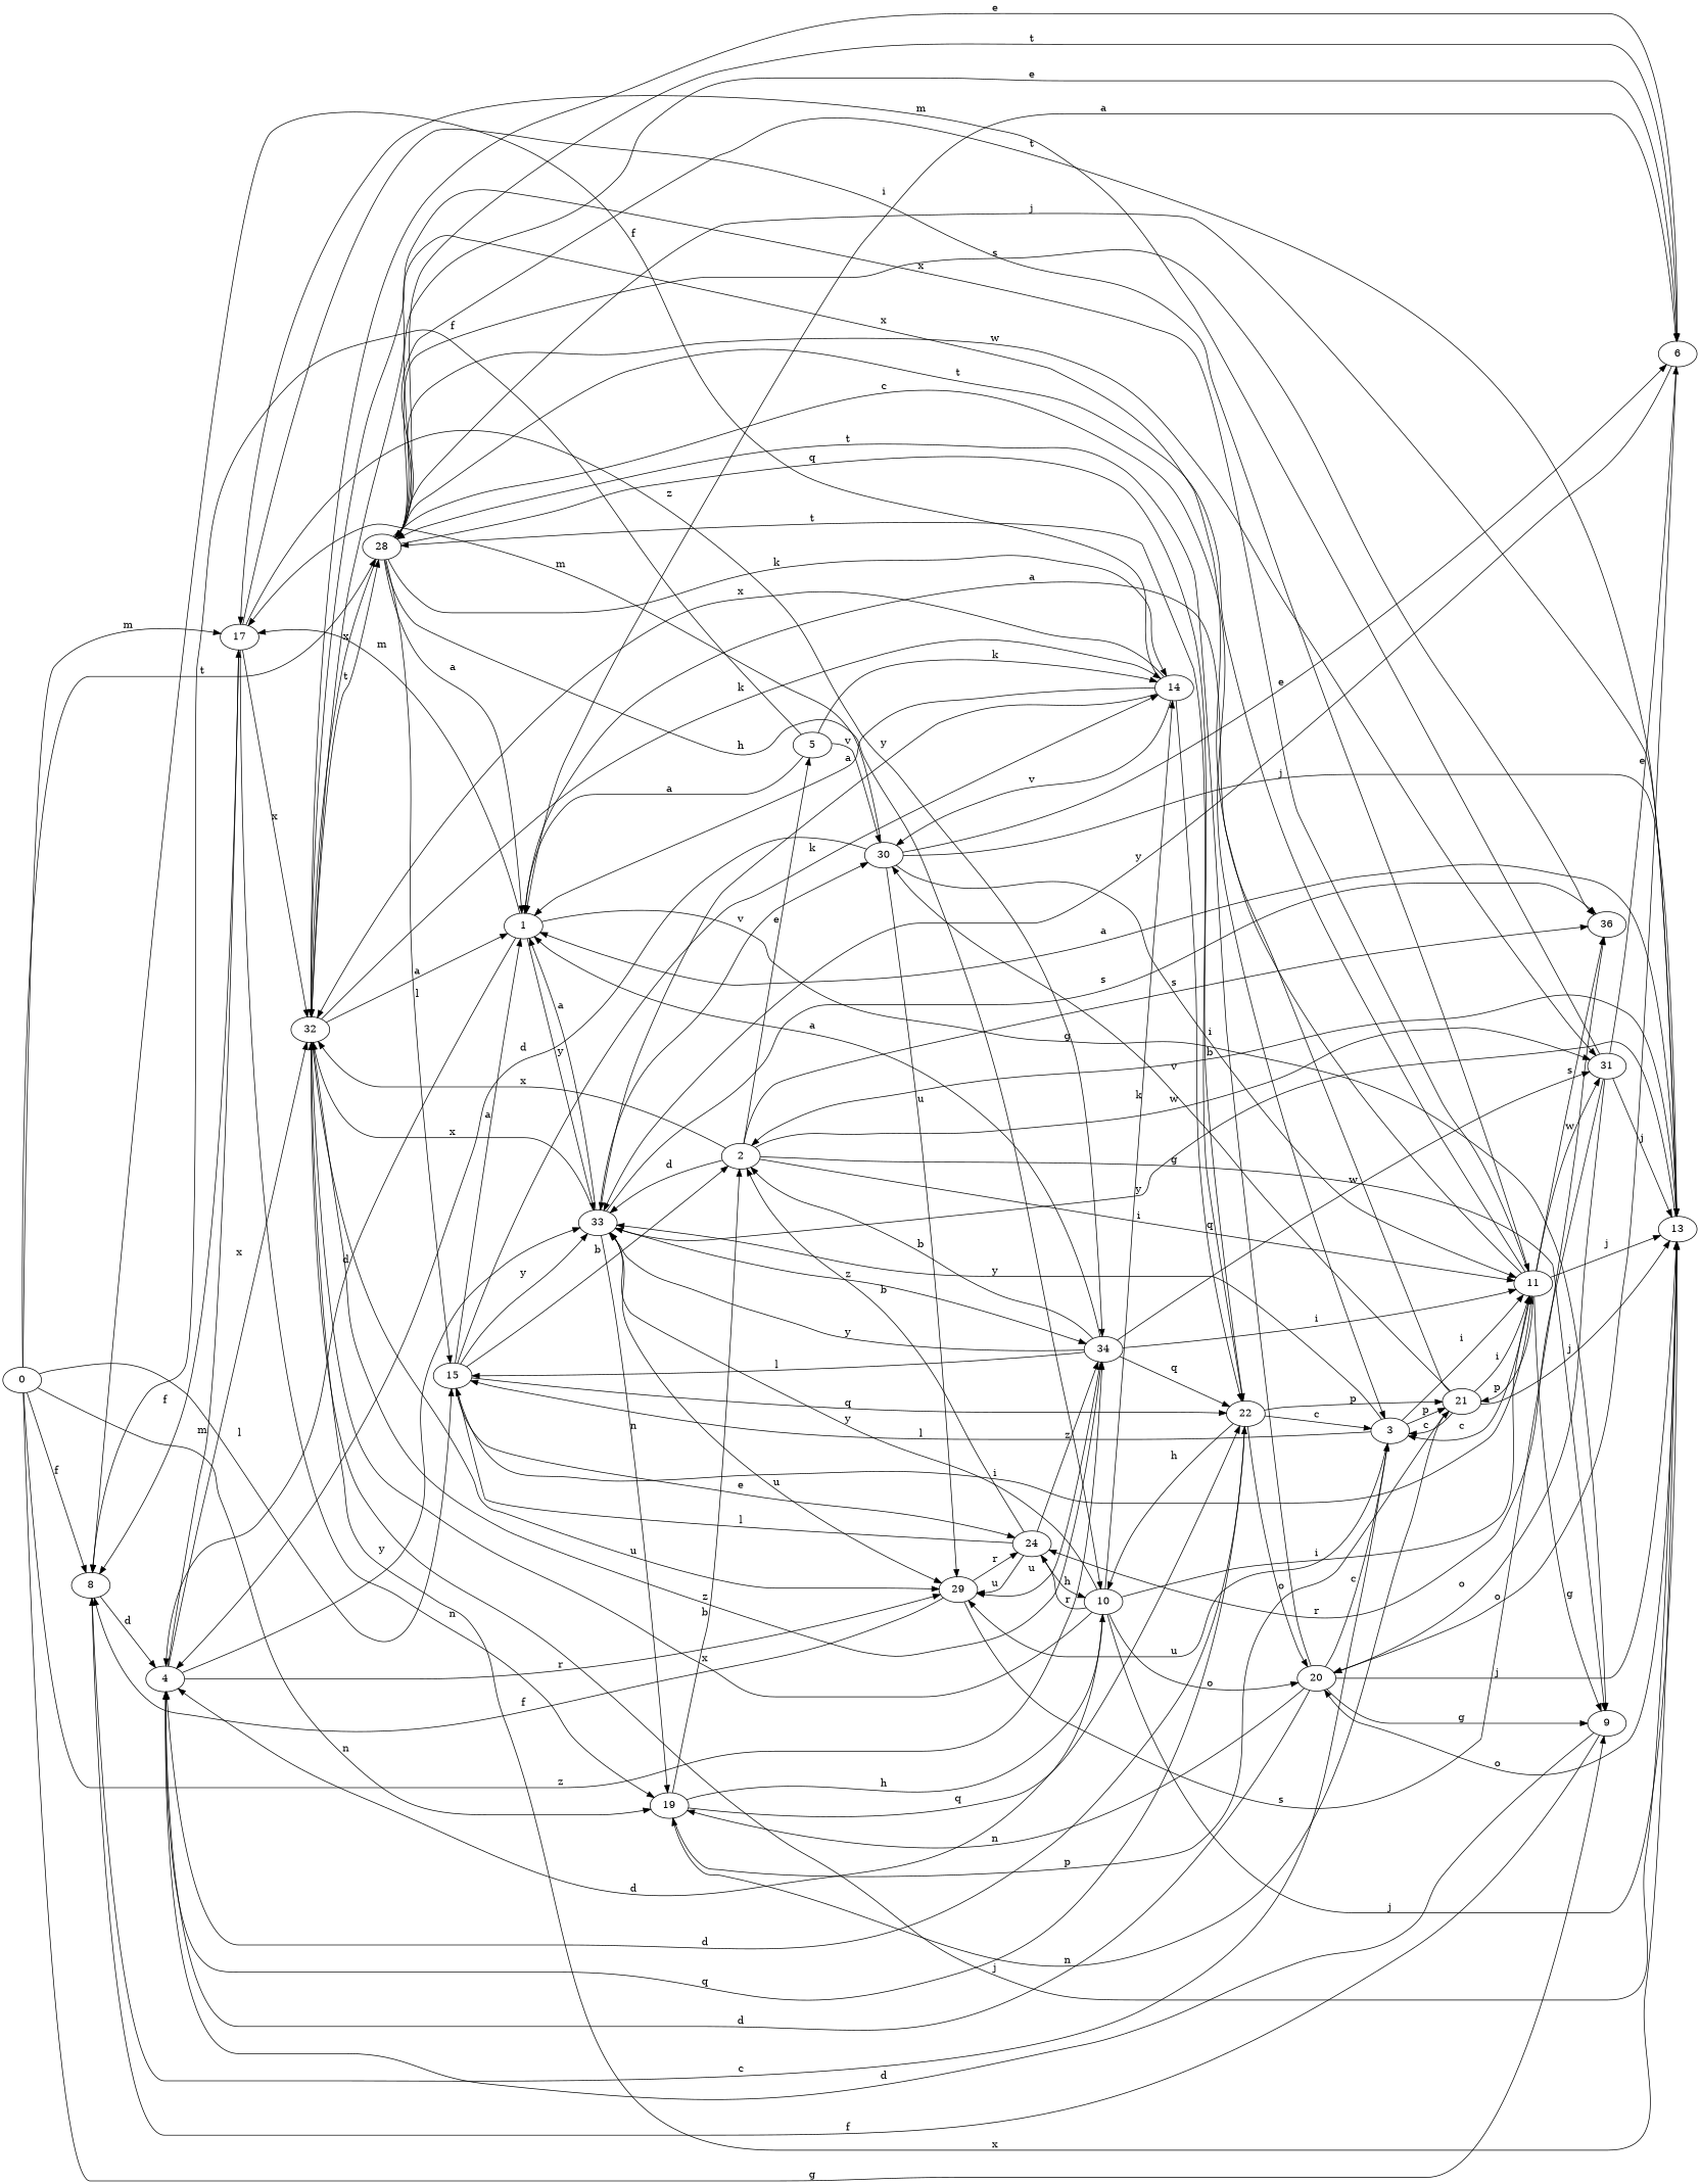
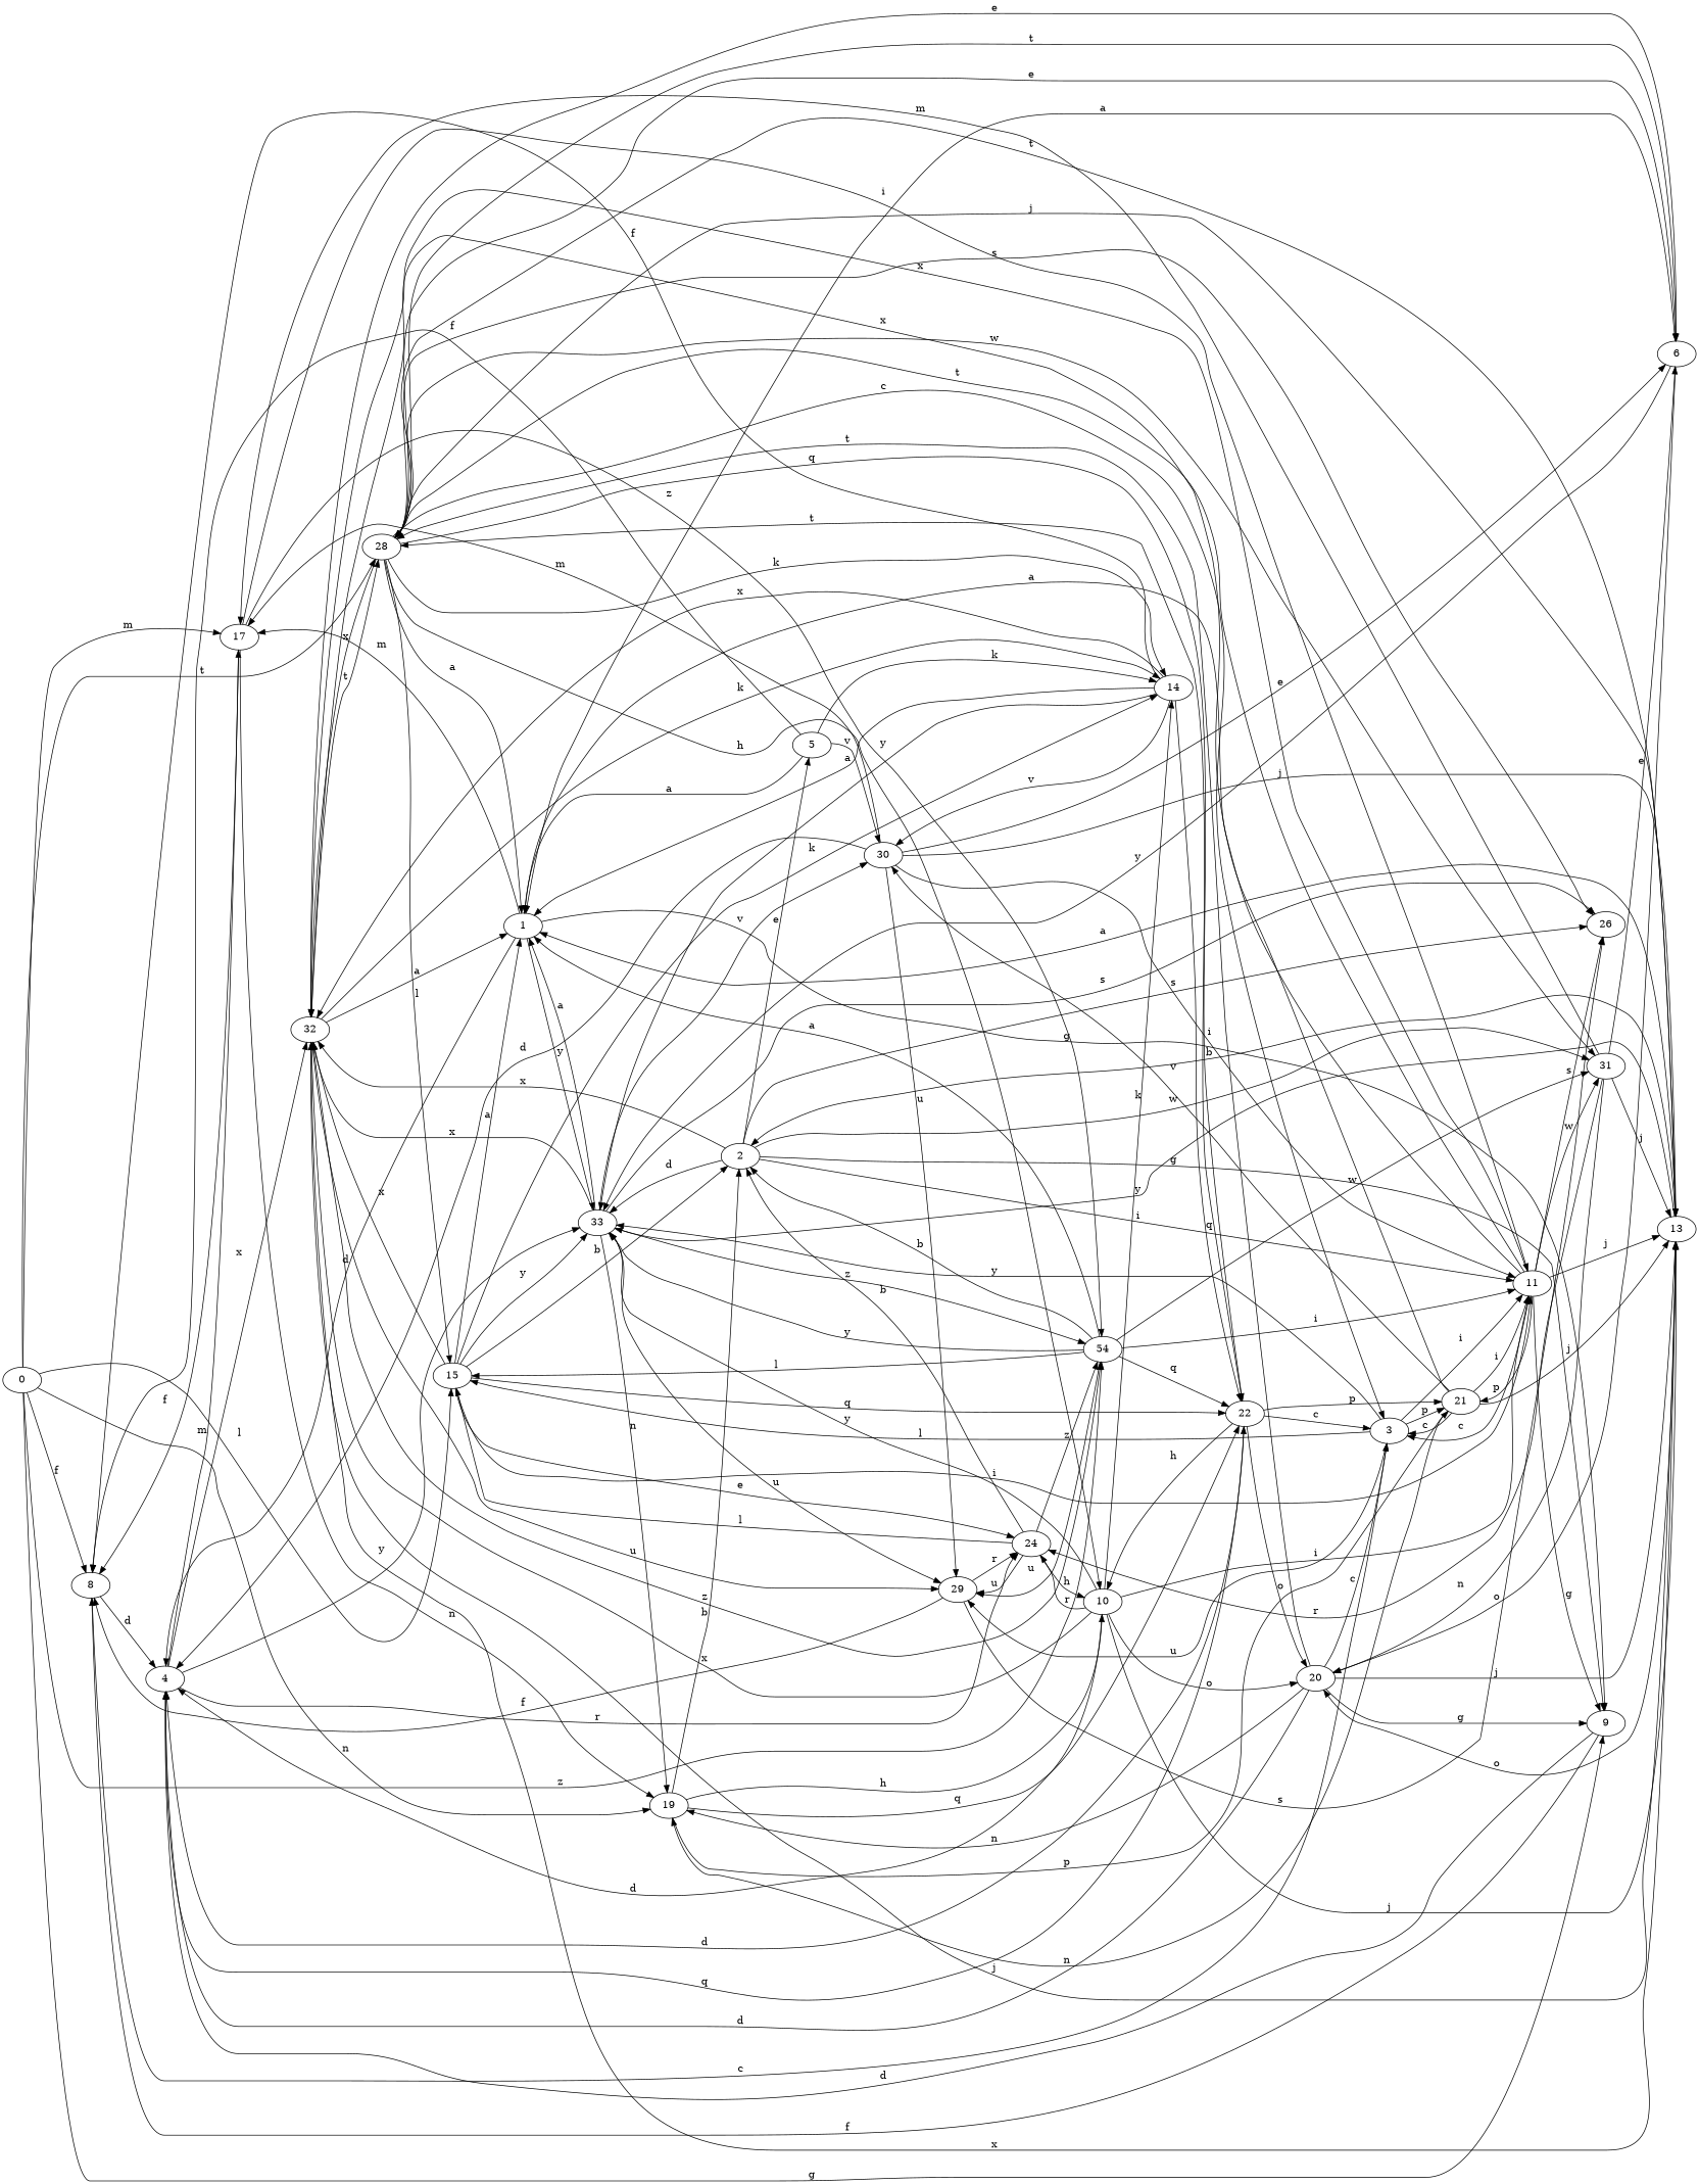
  strict digraph {
    rankdir=LR
    0
    8
    9
    15
    17
    19
    28
-   34
+   34 [label=54]
    4
    3
    1
    33
    2
    11
    32
    22
    24
    14
    21
    10
-   26 [label=36]
+   26
    31
    6
    13
    29
    30
    5
    20
    0 -> 8 [label=f]
    0 -> 9 [label=g]
    0 -> 15 [label=l]
    0 -> 17 [label=m]
    0 -> 19 [label=n]
    0 -> 28 [label=t]
    0 -> 34 [label=z]
    8 -> 4 [label=d]
    8 -> 3 [label=c]
    9 -> 8 [label=f]
    9 -> 4 [label=d]
    15 -> 1 [label=a]
    15 -> 33 [label=y]
    15 -> 2 [label=b]
    15 -> 11 [label=i]
-   17 -> 32 [label=x]
+   15 -> 32 [label=x]
    15 -> 22 [label=q]
    15 -> 24 [label=e]
    15 -> 14 [label=k]
    17 -> 8 [label=f]
    17 -> 19 [label=n]
    17 -> 34 [label=z]
    17 -> 11 [label=i]
    19 -> 2 [label=b]
    19 -> 22 [label=q]
    19 -> 21 [label=p]
    19 -> 10 [label=h]
    28 -> 15 [label=l]
    28 -> 3 [label=c]
    28 -> 1 [label=a]
    28 -> 32 [label=x]
    28 -> 22 [label=q]
    28 -> 14 [label=k]
    28 -> 10 [label=h]
    28 -> 26 [label=s]
    28 -> 31 [label=w]
    28 -> 6 [label=e]
    28 -> 13 [label=j]
    34 -> 15 [label=l]
    34 -> 1 [label=a]
    34 -> 33 [label=y]
    34 -> 2 [label=b]
    34 -> 11 [label=i]
    34 -> 22 [label=q]
    34 -> 31 [label=w]
    34 -> 29 [label=u]
    4 -> 17 [label=m]
    4 -> 33 [label=y]
    4 -> 32 [label=x]
    4 -> 22 [label=q]
-   4 -> 29 [label=r]
+   4 -> 24 [label=r]
    3 -> 15 [label=l]
    3 -> 33 [label=y]
    3 -> 11 [label=i]
    3 -> 21 [label=p]
    3 -> 29 [label=u]
    1 -> 9 [label=g]
    1 -> 17 [label=m]
    1 -> 4 [label=d]
    1 -> 33 [label=y]
    33 -> 19 [label=n]
    33 -> 34 [label=z]
    33 -> 1 [label=a]
    33 -> 32 [label=x]
    33 -> 26 [label=s]
    33 -> 29 [label=u]
    33 -> 30 [label=v]
    2 -> 9 [label=g]
    2 -> 33 [label=d]
    2 -> 11 [label=i]
    2 -> 32 [label=x]
    2 -> 26 [label=s]
    2 -> 31 [label=w]
    2 -> 5 [label=e]
    11 -> 9 [label=g]
    11 -> 28 [label=t]
    11 -> 3 [label=c]
    11 -> 1 [label=a]
    11 -> 32 [label=x]
    11 -> 21 [label=p]
    11 -> 26 [label=s]
    11 -> 31 [label=w]
    11 -> 13 [label=j]
    32 -> 28 [label=t]
    32 -> 34 [label=z]
    32 -> 1 [label=a]
    32 -> 14 [label=k]
    32 -> 6 [label=e]
    32 -> 13 [label=j]
    32 -> 29 [label=u]
    22 -> 28 [label=t]
    22 -> 4 [label=d]
    22 -> 3 [label=c]
    22 -> 21 [label=p]
    22 -> 10 [label=h]
    22 -> 20 [label=o]
    24 -> 15 [label=l]
    24 -> 34 [label=z]
    24 -> 2 [label=b]
    24 -> 10 [label=h]
    24 -> 29 [label=u]
    14 -> 8 [label=f]
    14 -> 1 [label=a]
    14 -> 33 [label=y]
    14 -> 32 [label=x]
    14 -> 22 [label=q]
    14 -> 30 [label=v]
    21 -> 19 [label=n]
    21 -> 3 [label=c]
    21 -> 11 [label=i]
    21 -> 32 [label=x]
    21 -> 13 [label=j]
    21 -> 30 [label=v]
    10 -> 4 [label=d]
    10 -> 33 [label=y]
    10 -> 11 [label=i]
    10 -> 32 [label=x]
    10 -> 24 [label=r]
    10 -> 14 [label=k]
    10 -> 13 [label=j]
    10 -> 20 [label=o]
    31 -> 17 [label=m]
    31 -> 24 [label=r]
    31 -> 6 [label=e]
    31 -> 13 [label=j]
-   31 -> 20 [label=o]
+   31 -> 20 [label=n]
    6 -> 28 [label=t]
    6 -> 1 [label=a]
    6 -> 33 [label=y]
    6 -> 20 [label=o]
    13 -> 28 [label=t]
    13 -> 1 [label=a]
    13 -> 33 [label=y]
    13 -> 2 [label=b]
    13 -> 32 [label=x]
    13 -> 20 [label=o]
    29 -> 8 [label=f]
    29 -> 24 [label=r]
    29 -> 26 [label=s]
    30 -> 17 [label=m]
    30 -> 4 [label=d]
    30 -> 11 [label=i]
    30 -> 6 [label=e]
    30 -> 13 [label=j]
    30 -> 29 [label=u]
    5 -> 8 [label=f]
    5 -> 1 [label=a]
    5 -> 14 [label=k]
    5 -> 30 [label=v]
    20 -> 9 [label=g]
    20 -> 19 [label=n]
    20 -> 28 [label=t]
    20 -> 4 [label=d]
    20 -> 3 [label=c]
    20 -> 13 [label=j]
  }
